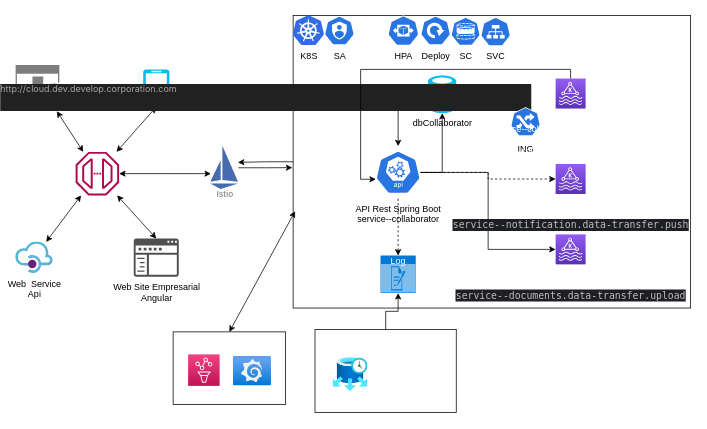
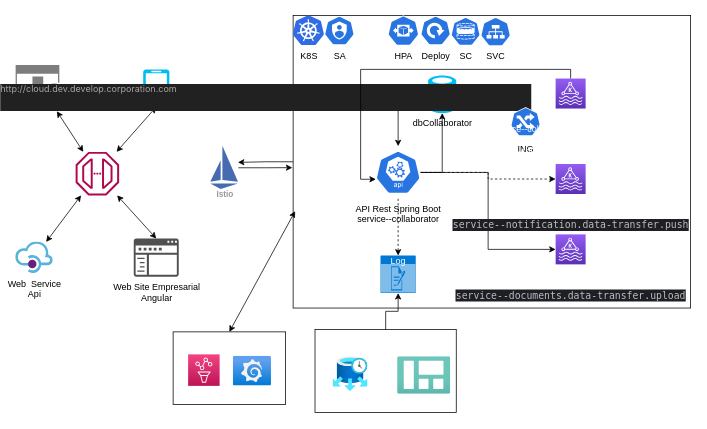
  <mxCell id="0" />
  <mxCell id="1" parent="0" />
  <mxCell id="2" value="&lt;font color=&quot;#ffffff&quot;&gt;API &lt;br&gt;Gateway&lt;br&gt;&lt;/font&gt;" style="sketch=0;outlineConnect=0;fontColor=#232F3E;gradientColor=none;fillColor=#B0084D;strokeColor=none;dashed=0;verticalLabelPosition=bottom;verticalAlign=top;align=center;html=1;fontSize=12;fontStyle=0;aspect=fixed;pointerEvents=1;shape=mxgraph.aws4.endpoint;" parent="1" vertex="1"><mxGeometry x="100" y="202" width="58" height="58" as="geometry" /></mxCell>
  <mxCell id="3" value="Cell Phone" style="verticalLabelPosition=bottom;html=1;verticalAlign=top;align=center;strokeColor=none;fillColor=#00BEF2;shape=mxgraph.azure.mobile;pointerEvents=1;fontColor=#FFFFFF;" parent="1" vertex="1"><mxGeometry x="190" y="92" width="35" height="50" as="geometry" /></mxCell>
  <mxCell id="4" value="Web Site&amp;nbsp;&lt;br&gt;Angular" style="sketch=0;aspect=fixed;pointerEvents=1;shadow=0;dashed=0;html=1;strokeColor=none;labelPosition=center;verticalLabelPosition=bottom;verticalAlign=top;align=center;shape=mxgraph.mscae.enterprise.website_generic;fillColor=#7D7D7D;fontColor=#FFFFFF;" parent="1" vertex="1"><mxGeometry x="20" y="86.2" width="70" height="61.6" as="geometry" /></mxCell>
  <mxCell id="5" value="" style="endArrow=classic;startArrow=classic;html=1;rounded=0;entryX=0.5;entryY=1;entryDx=0;entryDy=0;entryPerimeter=0;" parent="1" source="2" target="3" edge="1"><mxGeometry width="50" height="50" relative="1" as="geometry"><mxPoint x="340" y="312" as="sourcePoint" /><mxPoint x="390" y="262" as="targetPoint" /></mxGeometry></mxCell>
  <mxCell id="6" value="" style="endArrow=classic;startArrow=classic;html=1;rounded=0;" parent="1" source="2" target="4" edge="1"><mxGeometry width="50" height="50" relative="1" as="geometry"><mxPoint x="340" y="312" as="sourcePoint" /><mxPoint x="390" y="262" as="targetPoint" /></mxGeometry></mxCell>
  <mxCell id="7" value="Web&amp;nbsp; Service&lt;br&gt;Api" style="sketch=0;aspect=fixed;html=1;points=[];align=center;image;fontSize=12;image=img/lib/mscae/API_Management.svg;" parent="1" vertex="1"><mxGeometry x="20" y="322" width="50" height="42" as="geometry" /></mxCell>
  <mxCell id="8" value="" style="endArrow=classic;startArrow=classic;html=1;rounded=0;" parent="1" source="7" target="2" edge="1"><mxGeometry width="50" height="50" relative="1" as="geometry"><mxPoint x="340" y="312" as="sourcePoint" /><mxPoint x="390" y="262" as="targetPoint" /></mxGeometry></mxCell>
  <mxCell id="9" value="Web Site Empresarial&lt;br&gt;Angular" style="sketch=0;pointerEvents=1;shadow=0;dashed=0;html=1;strokeColor=none;labelPosition=center;verticalLabelPosition=bottom;verticalAlign=top;align=center;fillColor=#505050;shape=mxgraph.mscae.intune.company_portal" parent="1" vertex="1"><mxGeometry x="177.5" y="317.5" width="60" height="51" as="geometry" /></mxCell>
  <mxCell id="10" value="" style="endArrow=classic;startArrow=classic;html=1;rounded=0;exitX=0.5;exitY=0;exitDx=0;exitDy=0;exitPerimeter=0;" parent="1" source="9" target="2" edge="1"><mxGeometry width="50" height="50" relative="1" as="geometry"><mxPoint x="340" y="312" as="sourcePoint" /><mxPoint x="390" y="262" as="targetPoint" /></mxGeometry></mxCell>
  <mxCell id="11" value="" style="edgeStyle=orthogonalEdgeStyle;rounded=0;orthogonalLoop=1;jettySize=auto;html=1;" parent="1" source="15" target="17" edge="1"><mxGeometry relative="1" as="geometry" /></mxCell>
  <mxCell id="12" value="" style="edgeStyle=orthogonalEdgeStyle;rounded=0;orthogonalLoop=1;jettySize=auto;html=1;dashed=1;" parent="1" source="15" target="20" edge="1"><mxGeometry relative="1" as="geometry" /></mxCell>
  <mxCell id="13" style="edgeStyle=orthogonalEdgeStyle;rounded=0;orthogonalLoop=1;jettySize=auto;html=1;entryX=0;entryY=0.5;entryDx=0;entryDy=0;entryPerimeter=0;fontColor=#FFFFFF;dashed=1;" edge="1" parent="1" source="15" target="41"><mxGeometry relative="1" as="geometry" /></mxCell>
  <mxCell id="14" style="edgeStyle=orthogonalEdgeStyle;rounded=0;orthogonalLoop=1;jettySize=auto;html=1;entryX=0;entryY=0.5;entryDx=0;entryDy=0;entryPerimeter=0;fontColor=#FFFFFF;" edge="1" parent="1" source="15" target="42"><mxGeometry relative="1" as="geometry" /></mxCell>
  <mxCell id="15" value="API Rest Spring Boot&lt;br&gt;service--collaborator" style="sketch=0;html=1;dashed=0;whitespace=wrap;fillColor=#2875E2;strokeColor=#ffffff;points=[[0.005,0.63,0],[0.1,0.2,0],[0.9,0.2,0],[0.5,0,0],[0.995,0.63,0],[0.72,0.99,0],[0.5,1,0],[0.28,0.99,0]];verticalLabelPosition=bottom;align=center;verticalAlign=top;shape=mxgraph.kubernetes.icon;prIcon=api" parent="1" vertex="1"><mxGeometry x="500" y="194.42" width="60" height="70" as="geometry" /></mxCell>
  <mxCell id="16" style="edgeStyle=orthogonalEdgeStyle;rounded=0;orthogonalLoop=1;jettySize=auto;html=1;entryX=0.5;entryY=0;entryDx=0;entryDy=0;entryPerimeter=0;" parent="1" source="17" target="15" edge="1"><mxGeometry relative="1" as="geometry" /></mxCell>
  <mxCell id="17" value="dbCollaborator" style="verticalLabelPosition=bottom;html=1;verticalAlign=top;align=center;strokeColor=none;fillColor=#00BEF2;shape=mxgraph.azure.mysql_database;" parent="1" vertex="1"><mxGeometry x="570" y="100.22" width="37.5" height="50" as="geometry" /></mxCell>
  <mxCell id="18" style="edgeStyle=orthogonalEdgeStyle;rounded=0;orthogonalLoop=1;jettySize=auto;html=1;entryX=0.984;entryY=0.375;entryDx=0;entryDy=0;entryPerimeter=0;" parent="1" source="19" target="28" edge="1"><mxGeometry relative="1" as="geometry" /></mxCell>
  <mxCell id="19" value="" style="rounded=0;whiteSpace=wrap;html=1;fillColor=none;" parent="1" vertex="1"><mxGeometry x="390" y="20.22" width="530" height="390" as="geometry" /></mxCell>
  <mxCell id="20" value="Log" style="html=1;strokeColor=none;fillColor=#0079D6;labelPosition=center;verticalLabelPosition=middle;verticalAlign=top;align=center;fontSize=12;outlineConnect=0;spacingTop=-6;fontColor=#FFFFFF;sketch=0;shape=mxgraph.sitemap.log;" parent="1" vertex="1"><mxGeometry x="506.5" y="340.22" width="47" height="50" as="geometry" /></mxCell>
  <mxCell id="21" value="K8S" style="sketch=0;aspect=fixed;html=1;points=[];align=center;image;fontSize=12;image=img/lib/mscae/Kubernetes.svg;" parent="1" vertex="1"><mxGeometry x="390" y="20.22" width="41.67" height="40" as="geometry" /></mxCell>
  <mxCell id="22" value="SA" style="sketch=0;html=1;dashed=0;whitespace=wrap;fillColor=#2875E2;strokeColor=#ffffff;points=[[0.005,0.63,0],[0.1,0.2,0],[0.9,0.2,0],[0.5,0,0],[0.995,0.63,0],[0.72,0.99,0],[0.5,1,0],[0.28,0.99,0]];verticalLabelPosition=bottom;align=center;verticalAlign=top;shape=mxgraph.kubernetes.icon;prIcon=sa" parent="1" vertex="1"><mxGeometry x="431.67" y="20.22" width="40" height="40" as="geometry" /></mxCell>
  <mxCell id="23" value="HPA" style="sketch=0;html=1;dashed=0;whitespace=wrap;fillColor=#2875E2;strokeColor=#ffffff;points=[[0.005,0.63,0],[0.1,0.2,0],[0.9,0.2,0],[0.5,0,0],[0.995,0.63,0],[0.72,0.99,0],[0.5,1,0],[0.28,0.99,0]];verticalLabelPosition=bottom;align=center;verticalAlign=top;shape=mxgraph.kubernetes.icon;prIcon=hpa" parent="1" vertex="1"><mxGeometry x="514" y="20.22" width="46" height="40" as="geometry" /></mxCell>
  <mxCell id="24" value="Deploy" style="sketch=0;html=1;dashed=0;whitespace=wrap;fillColor=#2875E2;strokeColor=#ffffff;points=[[0.005,0.63,0],[0.1,0.2,0],[0.9,0.2,0],[0.5,0,0],[0.995,0.63,0],[0.72,0.99,0],[0.5,1,0],[0.28,0.99,0]];verticalLabelPosition=bottom;align=center;verticalAlign=top;shape=mxgraph.kubernetes.icon;prIcon=deploy" parent="1" vertex="1"><mxGeometry x="560" y="20.22" width="40" height="40" as="geometry" /></mxCell>
  <mxCell id="25" value="SC" style="sketch=0;html=1;dashed=0;whitespace=wrap;fillColor=#2875E2;strokeColor=#ffffff;points=[[0.005,0.63,0],[0.1,0.2,0],[0.9,0.2,0],[0.5,0,0],[0.995,0.63,0],[0.72,0.99,0],[0.5,1,0],[0.28,0.99,0]];verticalLabelPosition=bottom;align=center;verticalAlign=top;shape=mxgraph.kubernetes.icon;prIcon=sc" parent="1" vertex="1"><mxGeometry x="600" y="22.32" width="40" height="37.9" as="geometry" /></mxCell>
  <mxCell id="26" value="SVC" style="sketch=0;html=1;dashed=0;whitespace=wrap;fillColor=#2875E2;strokeColor=#ffffff;points=[[0.005,0.63,0],[0.1,0.2,0],[0.9,0.2,0],[0.5,0,0],[0.995,0.63,0],[0.72,0.99,0],[0.5,1,0],[0.28,0.99,0]];verticalLabelPosition=bottom;align=center;verticalAlign=top;shape=mxgraph.kubernetes.icon;prIcon=svc" parent="1" vertex="1"><mxGeometry x="640" y="22.32" width="40" height="39" as="geometry" /></mxCell>
  <mxCell id="27" style="edgeStyle=orthogonalEdgeStyle;rounded=0;orthogonalLoop=1;jettySize=auto;html=1;entryX=-0.002;entryY=0.52;entryDx=0;entryDy=0;entryPerimeter=0;" parent="1" source="28" target="19" edge="1"><mxGeometry relative="1" as="geometry" /></mxCell>
  <mxCell id="28" value="Istio&lt;br&gt;&lt;div style=&quot;color: rgb(166, 166, 166); font-family: Inter, system-ui, -apple-system, BlinkMacSystemFont, &amp;quot;Segoe UI&amp;quot;, Roboto, Oxygen, Ubuntu, Cantarell, &amp;quot;Fira Sans&amp;quot;, &amp;quot;Droid Sans&amp;quot;, Helvetica, Arial, sans-serif; font-size: 12px; font-weight: 400; text-align: start; background-color: rgb(33, 33, 33); position: absolute; left: 0px; top: 112px; height: 36px; width: 708px;&quot; class=&quot;environment-preview__virtualized-item&quot;&gt;&lt;div style=&quot;display: flex; padding: var(--spacing-s) var(--spacing-l); overflow-wrap: break-word; word-break: break-word; align-items: flex-start; background-color: var(--highlight-background-color-primary);&quot; data-index=&quot;2&quot; class=&quot;environment-preview-list-item is-hovered&quot;&gt;&lt;div style=&quot;box-sizing: border-box; flex: 0 0 38%; display: flex; justify-content: space-between; color: var(--content-color-primary); align-items: center;&quot; class=&quot;environment-preview-list-item__session-value&quot;&gt;&lt;div class=&quot;collection-browser-details-header__name&quot;&gt;http://cloud.dev.develop.corporation.com&lt;/div&gt;&lt;/div&gt;&lt;/div&gt;&lt;/div&gt;" style="sketch=0;html=1;verticalAlign=top;labelPosition=center;verticalLabelPosition=bottom;align=center;spacingTop=-6;fontSize=11;fontStyle=1;fontColor=#999999;shape=image;aspect=fixed;imageAspect=0;image=data:image/svg+xml,PHN2ZyB4bWxucz0iaHR0cDovL3d3dy53My5vcmcvMjAwMC9zdmciIHhtbG5zOnY9Imh0dHBzOi8vdmVjdGEuaW8vbmFubyIgd2lkdGg9IjE2MCIgaGVpZ2h0PSIyNDAiIHZpZXdCb3g9IjAgMCAxNjAgMjQwIj4mI3hhOwk8c3R5bGUgdHlwZT0idGV4dC9jc3MiPiYjeGE7CS5zdDB7ZmlsbDojNDY2YmIwO30mI3hhOwk8L3N0eWxlPiYjeGE7CTxwYXRoIGNsYXNzPSJzdDAiIGQ9Ik02MCAyNDBMMCAyMTBoMTYwem0wLTE2MEwwIDIwMGw2MC0xMHpNNzAgMHYxOTBsOTAgMTB6Ii8+JiN4YTs8L3N2Zz4=;" parent="1" vertex="1"><mxGeometry x="280" y="194.42" width="37" height="57.56" as="geometry" /></mxCell>
- <mxCell id="29" value="" style="endArrow=classic;startArrow=classic;html=1;rounded=0;entryX=0.011;entryY=0.636;entryDx=0;entryDy=0;entryPerimeter=0;" parent="1" source="2" target="28" edge="1"><mxGeometry width="50" height="50" relative="1" as="geometry"><mxPoint x="340" y="292" as="sourcePoint" /><mxPoint x="390" y="242" as="targetPoint" /></mxGeometry></mxCell>
  <mxCell id="30" value="ING" style="sketch=0;html=1;dashed=0;whitespace=wrap;fillColor=#2875E2;strokeColor=#ffffff;points=[[0.005,0.63,0],[0.1,0.2,0],[0.9,0.2,0],[0.5,0,0],[0.995,0.63,0],[0.72,0.99,0],[0.5,1,0],[0.28,0.99,0]];verticalLabelPosition=bottom;align=center;verticalAlign=top;shape=mxgraph.kubernetes.icon;prIcon=ing" parent="1" vertex="1"><mxGeometry x="680" y="139.73" width="40" height="44.18" as="geometry" /></mxCell>
  <mxCell id="31" value="&lt;font color=&quot;#ffffff&quot;&gt;Prometheus&lt;/font&gt;" style="sketch=0;points=[[0,0,0],[0.25,0,0],[0.5,0,0],[0.75,0,0],[1,0,0],[0,1,0],[0.25,1,0],[0.5,1,0],[0.75,1,0],[1,1,0],[0,0.25,0],[0,0.5,0],[0,0.75,0],[1,0.25,0],[1,0.5,0],[1,0.75,0]];points=[[0,0,0],[0.25,0,0],[0.5,0,0],[0.75,0,0],[1,0,0],[0,1,0],[0.25,1,0],[0.5,1,0],[0.75,1,0],[1,1,0],[0,0.25,0],[0,0.5,0],[0,0.75,0],[1,0.25,0],[1,0.5,0],[1,0.75,0]];outlineConnect=0;fontColor=#232F3E;gradientColor=#F34482;gradientDirection=north;fillColor=#BC1356;strokeColor=#ffffff;dashed=0;verticalLabelPosition=bottom;verticalAlign=top;align=center;html=1;fontSize=12;fontStyle=0;aspect=fixed;shape=mxgraph.aws4.resourceIcon;resIcon=mxgraph.aws4.managed_service_for_prometheus;" parent="1" vertex="1"><mxGeometry x="250" y="472" width="42" height="42" as="geometry" /></mxCell>
  <mxCell id="32" value="Grafana" style="aspect=fixed;html=1;points=[];align=center;image;fontSize=12;image=img/lib/azure2/other/Grafana.svg;fontColor=#FFFFFF;" parent="1" vertex="1"><mxGeometry x="310" y="474.39" width="51" height="39.61" as="geometry" /></mxCell>
  <mxCell id="33" value="" style="rounded=0;whiteSpace=wrap;html=1;fillColor=none;" parent="1" vertex="1"><mxGeometry x="230" y="442" width="150" height="96.96" as="geometry" /></mxCell>
  <mxCell id="34" value="Monitoração" style="text;html=1;strokeColor=none;fillColor=none;align=center;verticalAlign=middle;whiteSpace=wrap;rounded=0;fontColor=#FFFFFF;" parent="1" vertex="1"><mxGeometry x="280" y="448" width="60" height="30" as="geometry" /></mxCell>
  <mxCell id="35" value="" style="endArrow=classic;startArrow=classic;html=1;rounded=0;fontColor=#FFFFFF;exitX=0.5;exitY=0;exitDx=0;exitDy=0;entryX=0.005;entryY=0.669;entryDx=0;entryDy=0;entryPerimeter=0;" parent="1" source="33" target="19" edge="1"><mxGeometry width="50" height="50" relative="1" as="geometry"><mxPoint x="340" y="342" as="sourcePoint" /><mxPoint x="390" y="292" as="targetPoint" /></mxGeometry></mxCell>
  <mxCell id="36" value="Agent Elastic" style="aspect=fixed;html=1;points=[];align=center;image;fontSize=12;image=img/lib/azure2/databases/Elastic_Job_Agents.svg;fontColor=#FFFFFF;" parent="1" vertex="1"><mxGeometry x="443.16" y="475" width="46.5" height="46.5" as="geometry" /></mxCell>
+ <mxCell id="37" value="Elastic Dash" style="aspect=fixed;html=1;points=[];align=center;image;fontSize=12;image=img/lib/azure2/general/Dashboard.svg;fontColor=#FFFFFF;" parent="1" vertex="1"><mxGeometry x="529.16" y="475" width="70.84" height="50" as="geometry" /></mxCell>
  <mxCell id="38" value="EKL" style="text;html=1;strokeColor=none;fillColor=none;align=center;verticalAlign=middle;whiteSpace=wrap;rounded=0;fontColor=#FFFFFF;" parent="1" vertex="1"><mxGeometry x="479.16" y="448" width="57" height="17" as="geometry" /></mxCell>
  <mxCell id="39" value="" style="edgeStyle=orthogonalEdgeStyle;rounded=0;orthogonalLoop=1;jettySize=auto;html=1;fontColor=#FFFFFF;" parent="1" source="40" target="20" edge="1"><mxGeometry relative="1" as="geometry" /></mxCell>
  <mxCell id="40" value="" style="rounded=0;whiteSpace=wrap;html=1;fillColor=none;" parent="1" vertex="1"><mxGeometry x="419.17" y="438.94" width="188.33" height="110.5" as="geometry" /></mxCell>
  <mxCell id="41" value="&lt;font color=&quot;#ffffff&quot;&gt;Produce&lt;br&gt;&lt;/font&gt;&lt;div style=&quot;background-color:#1e1f22;color:#bcbec4&quot;&gt;&lt;pre style=&quot;font-family:'JetBrains Mono',monospace;font-size:9.8pt;&quot;&gt;service--notification.data-transfer.push&lt;/pre&gt;&lt;/div&gt;" style="sketch=0;points=[[0,0,0],[0.25,0,0],[0.5,0,0],[0.75,0,0],[1,0,0],[0,1,0],[0.25,1,0],[0.5,1,0],[0.75,1,0],[1,1,0],[0,0.25,0],[0,0.5,0],[0,0.75,0],[1,0.25,0],[1,0.5,0],[1,0.75,0]];outlineConnect=0;fontColor=#232F3E;gradientColor=#945DF2;gradientDirection=north;fillColor=#5A30B5;strokeColor=#ffffff;dashed=0;verticalLabelPosition=bottom;verticalAlign=top;align=center;html=1;fontSize=12;fontStyle=0;aspect=fixed;shape=mxgraph.aws4.resourceIcon;resIcon=mxgraph.aws4.managed_streaming_for_kafka;" vertex="1" parent="1"><mxGeometry x="740" y="218.2" width="40" height="40" as="geometry" /></mxCell>
  <mxCell id="42" value="&lt;font color=&quot;#ffffff&quot;&gt;Produce&lt;br&gt;&lt;/font&gt;&lt;div style=&quot;background-color:#1e1f22;color:#bcbec4&quot;&gt;&lt;pre style=&quot;font-family:'JetBrains Mono',monospace;font-size:9.8pt;&quot;&gt;&lt;div&gt;&lt;pre style=&quot;font-family:'JetBrains Mono',monospace;font-size:9.8pt;&quot;&gt;service--documents.data-transfer.upload&lt;/pre&gt;&lt;/div&gt;&lt;/pre&gt;&lt;/div&gt;" style="sketch=0;points=[[0,0,0],[0.25,0,0],[0.5,0,0],[0.75,0,0],[1,0,0],[0,1,0],[0.25,1,0],[0.5,1,0],[0.75,1,0],[1,1,0],[0,0.25,0],[0,0.5,0],[0,0.75,0],[1,0.25,0],[1,0.5,0],[1,0.75,0]];outlineConnect=0;fontColor=#232F3E;gradientColor=#945DF2;gradientDirection=north;fillColor=#5A30B5;strokeColor=#ffffff;dashed=0;verticalLabelPosition=bottom;verticalAlign=top;align=center;html=1;fontSize=12;fontStyle=0;aspect=fixed;shape=mxgraph.aws4.resourceIcon;resIcon=mxgraph.aws4.managed_streaming_for_kafka;" vertex="1" parent="1"><mxGeometry x="740" y="312" width="40" height="40" as="geometry" /></mxCell>
  <mxCell id="43" style="edgeStyle=orthogonalEdgeStyle;rounded=0;orthogonalLoop=1;jettySize=auto;html=1;entryX=0.005;entryY=0.63;entryDx=0;entryDy=0;entryPerimeter=0;fontColor=#FFFFFF;" edge="1" parent="1" source="44" target="15"><mxGeometry relative="1" as="geometry"><Array as="points"><mxPoint x="760" y="92" /><mxPoint x="480" y="92" /><mxPoint x="480" y="239" /></Array></mxGeometry></mxCell>
  <mxCell id="44" value="&lt;font color=&quot;#ffffff&quot;&gt;Consumer&lt;br&gt;service--collaborator.data-transfer.save&lt;br&gt;&lt;/font&gt;&lt;span style=&quot;color: rgb(255, 255, 255);&quot;&gt;service--collaborator.data-transfer.save-retry&lt;br&gt;&lt;/span&gt;&lt;span style=&quot;color: rgb(255, 255, 255);&quot;&gt;service--collaborator.data-transfer.save-dlt&lt;/span&gt;&lt;font color=&quot;#ffffff&quot;&gt;&lt;br&gt;&lt;br&gt;&lt;/font&gt;" style="sketch=0;points=[[0,0,0],[0.25,0,0],[0.5,0,0],[0.75,0,0],[1,0,0],[0,1,0],[0.25,1,0],[0.5,1,0],[0.75,1,0],[1,1,0],[0,0.25,0],[0,0.5,0],[0,0.75,0],[1,0.25,0],[1,0.5,0],[1,0.75,0]];outlineConnect=0;fontColor=#232F3E;gradientColor=#945DF2;gradientDirection=north;fillColor=#5A30B5;strokeColor=#ffffff;dashed=0;verticalLabelPosition=bottom;verticalAlign=top;align=center;html=1;fontSize=12;fontStyle=0;aspect=fixed;shape=mxgraph.aws4.resourceIcon;resIcon=mxgraph.aws4.managed_streaming_for_kafka;" vertex="1" parent="1"><mxGeometry x="740" y="104.22" width="40" height="40" as="geometry" /></mxCell>
